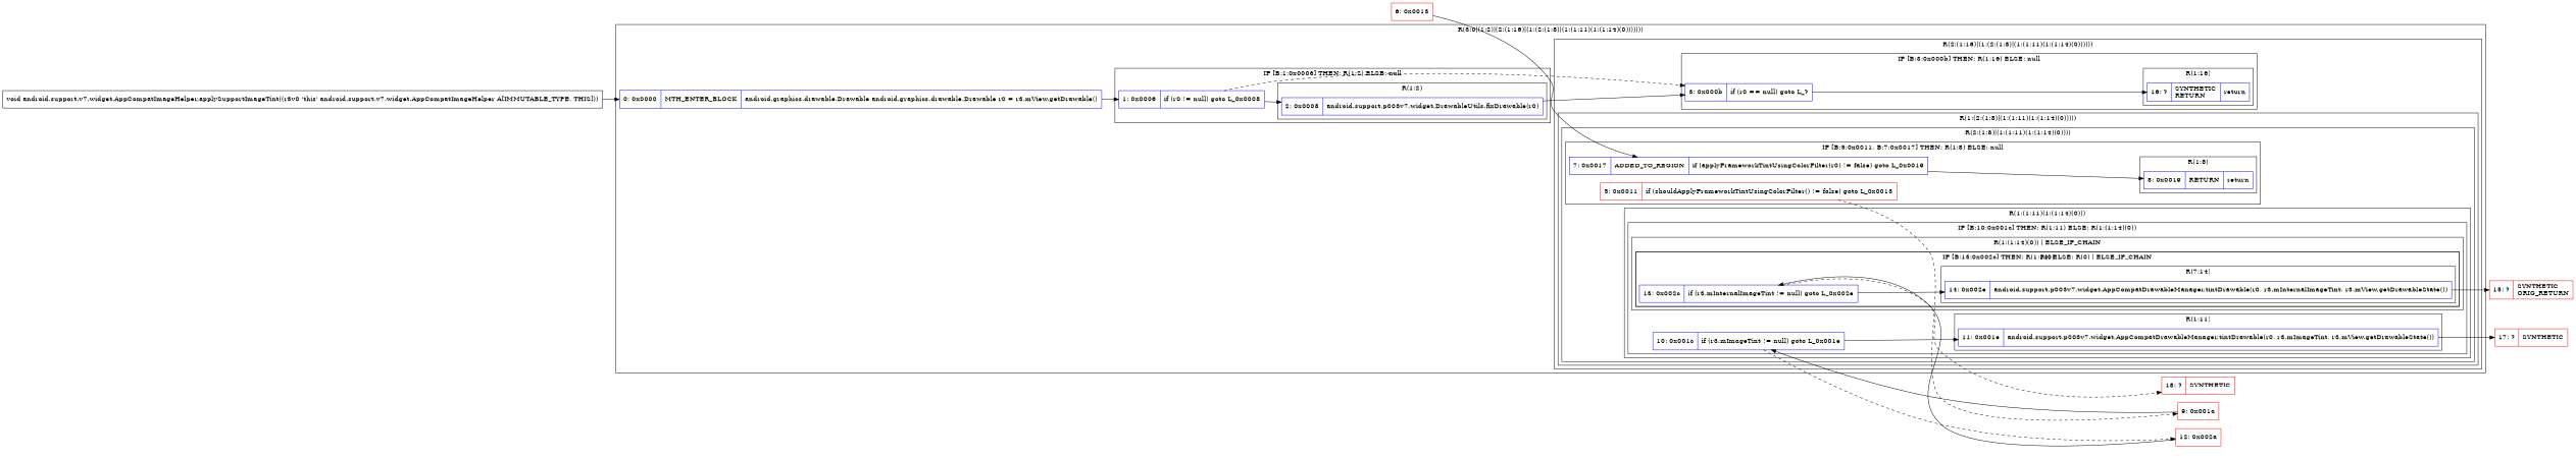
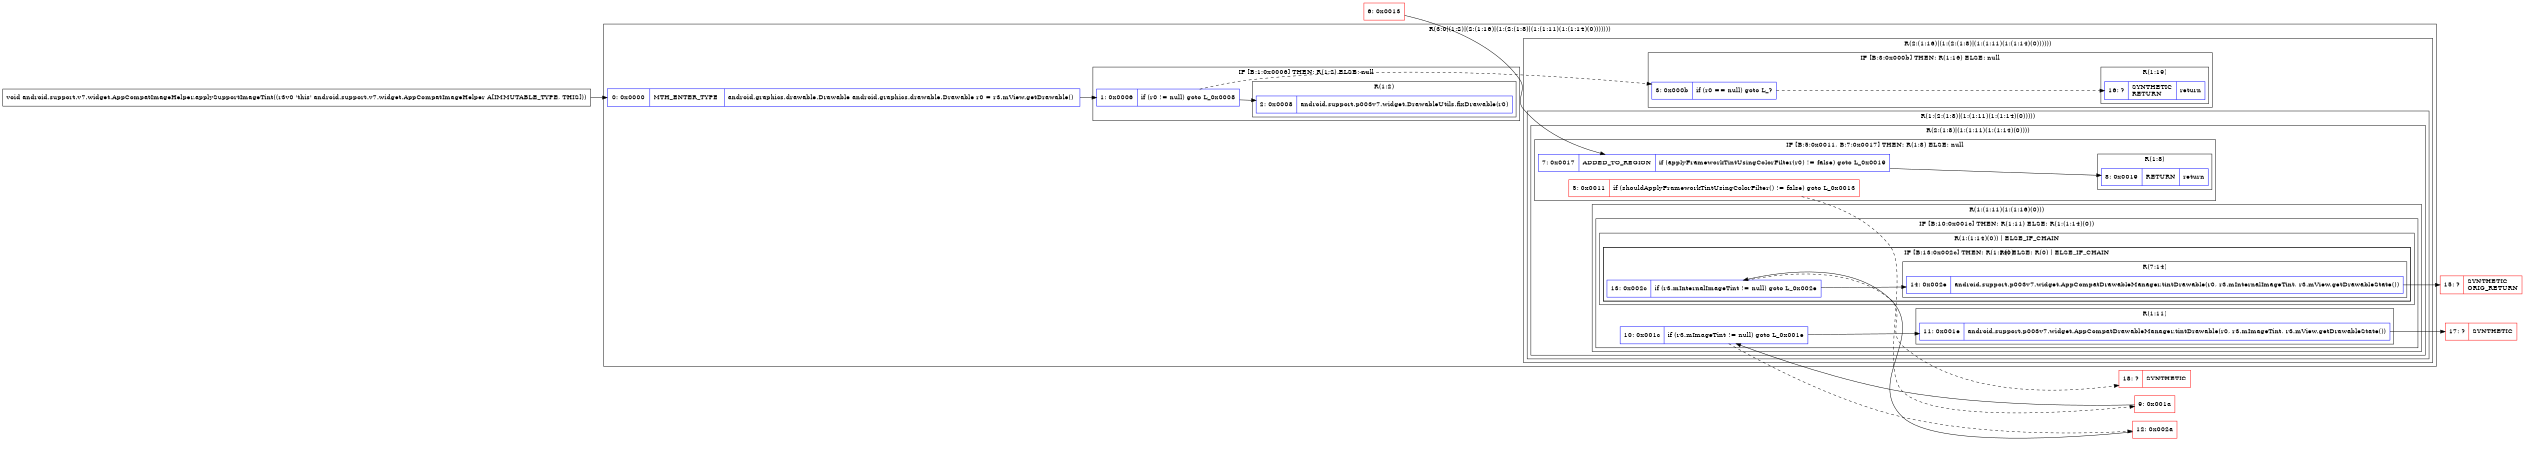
  digraph {
    rankdir=LR
    node [color=blue shape=record]
    n1 [label="{2\:\ 0x0008|android.support.p003v7.widget.DrawableUtils.fixDrawable(r0)\l}"]
    n2 [label="{1\:\ 0x0006|if (r0 != null) goto L_0x0008\l}"]
    n3 [label="{16\:\ ?|SYNTHETIC\lRETURN\l|return\l}"]
    n4 [label="{3\:\ 0x000b|if (r0 == null) goto L_?\l}"]
    n5 [label="{8\:\ 0x0019|RETURN\l|return\l}"]
    n6 [color=red label="{5\:\ 0x0011|if (shouldApplyFrameworkTintUsingColorFilter() != false) goto L_0x0013\l}"]
    n7 [label="{7\:\ 0x0017|ADDED_TO_REGION\l|if (applyFrameworkTintUsingColorFilter(r0) != false) goto L_0x0019\l}"]
    n8 [label="{11\:\ 0x001e|android.support.p003v7.widget.AppCompatDrawableManager.tintDrawable(r0, r3.mImageTint, r3.mView.getDrawableState())\l}"]
    n9 [label="{14\:\ 0x002e|android.support.p003v7.widget.AppCompatDrawableManager.tintDrawable(r0, r3.mInternalImageTint, r3.mView.getDrawableState())\l}"]
    n10 [label="{13\:\ 0x002c|if (r3.mInternalImageTint != null) goto L_0x002e\l}"]
    n11 [label="{10\:\ 0x001c|if (r3.mImageTint != null) goto L_0x001e\l}"]
-   n12 [label="{0\:\ 0x0000|MTH_ENTER_BLOCK\l|android.graphics.drawable.Drawable android.graphics.drawable.Drawable r0 = r3.mView.getDrawable()\l}"]
+   n12 [label="{0\:\ 0x0000|MTH_ENTER_TYPE\l|android.graphics.drawable.Drawable android.graphics.drawable.Drawable r0 = r3.mView.getDrawable()\l}"]
    n13 [color=red label="{9\:\ 0x001a}"]
    n14 [color=red label="{17\:\ ?|SYNTHETIC\l}"]
    n15 [color=red label="{15\:\ ?|SYNTHETIC\lORIG_RETURN\l}"]
    n16 [color=red label="{18\:\ ?|SYNTHETIC\l}"]
    n17 [color=red label="{12\:\ 0x002a}"]
    n18 [color=red label="{6\:\ 0x0013}"]
    n19 [label="{void android.support.v7.widget.AppCompatImageHelper.applySupportImageTint((r3v0 'this' android.support.v7.widget.AppCompatImageHelper A[IMMUTABLE_TYPE, THIS])) }" color=""]
    subgraph cluster_1 {
      label="R(3:0|(1:2)|(2:(1:16)|(1:(2:(1:8)|(1:(1:11)(1:(1:14)(0)))))))"
      n12
      subgraph cluster_2 {
        label="IF [B:1:0x0006] THEN: R(1:2) ELSE: null"
        n2
        subgraph cluster_3 {
          label="R(1:2)"
          n1
        }
      }
      subgraph cluster_4 {
        label="R(2:(1:16)|(1:(2:(1:8)|(1:(1:11)(1:(1:14)(0))))))"
        subgraph cluster_5 {
          label="IF [B:3:0x000b] THEN: R(1:16) ELSE: null"
          n4
          subgraph cluster_6 {
-           label="R(1:16)"
+           label="R(1:19)"
            n3
          }
        }
        subgraph cluster_7 {
          label="R(1:(2:(1:8)|(1:(1:11)(1:(1:14)(0)))))"
          subgraph cluster_8 {
            label="R(2:(1:8)|(1:(1:11)(1:(1:14)(0))))"
            subgraph cluster_9 {
              label="IF [B:5:0x0011, B:7:0x0017] THEN: R(1:8) ELSE: null"
              n6
              n7
              subgraph cluster_10 {
                label="R(1:8)"
                n5
              }
            }
            subgraph cluster_11 {
-             label="R(1:(1:11)(1:(1:14)(0)))"
+             label="R(1:(1:11)(1:(1:16)(0)))"
              subgraph cluster_12 {
                label="IF [B:10:0x001c] THEN: R(1:11) ELSE: R(1:(1:14)(0))"
                n11
                subgraph cluster_13 {
                  label="R(1:11)"
                  n8
                }
                subgraph cluster_14 {
                  label="R(1:(1:14)(0)) | ELSE_IF_CHAIN\l"
                  subgraph cluster_15 {
                    label="IF [B:13:0x002c] THEN: R(1:14) ELSE: R(0) | ELSE_IF_CHAIN\l"
                    n10
                    subgraph cluster_16 {
                      label="R(7:14)"
                      n9
                    }
                    subgraph cluster_17 {
                      label="R(0)"
                    }
                  }
                }
              }
            }
          }
        }
      }
    }
-   n1 -> n4
    n2 -> n1
    n2 -> n4 [style=dashed]
-   n4 -> n3
+   n4 -> n3 [style=dashed]
    n6 -> n13 [style=dashed]
    n7 -> n5
    n8 -> n14
    n9 -> n15
    n10 -> n9
    n10 -> n16 [style=dashed]
    n11 -> n8
    n11 -> n17 [style=dashed]
    n12 -> n2
    n13 -> n11
    n17 -> n10
    n18 -> n7
    n19 -> n12
  }
